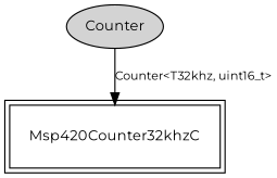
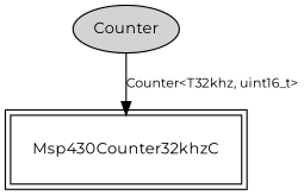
  digraph {
    fontname=Montserrat
    node [fontsize=12 fontname=Montserrat]
    n1 [label=Counter shape=ellipse style=filled]
-   Msp430Counter32khzC [peripheries=2 shape=box label=Msp420Counter32khzC]
+   Msp430Counter32khzC [peripheries=2 shape=box]
    n1 -> Msp430Counter32khzC [fontsize=10 label="Counter<T32khz, uint16_t>" fontname=Montserrat]
  }
